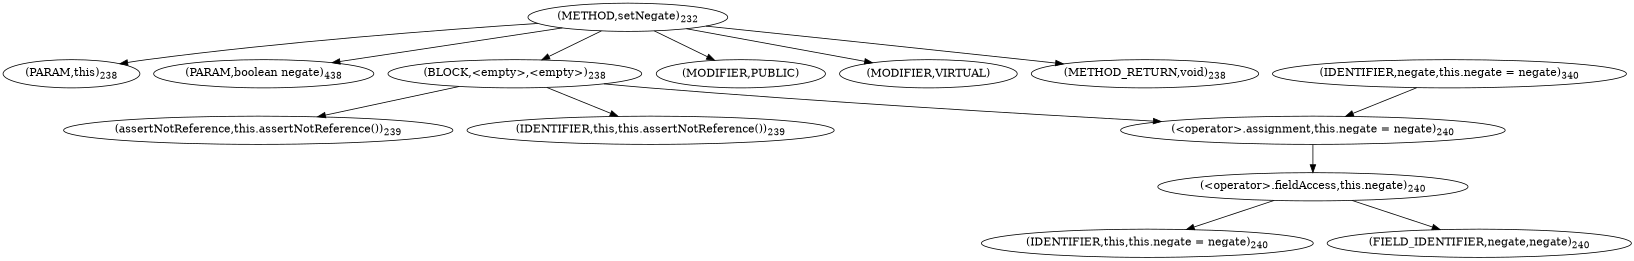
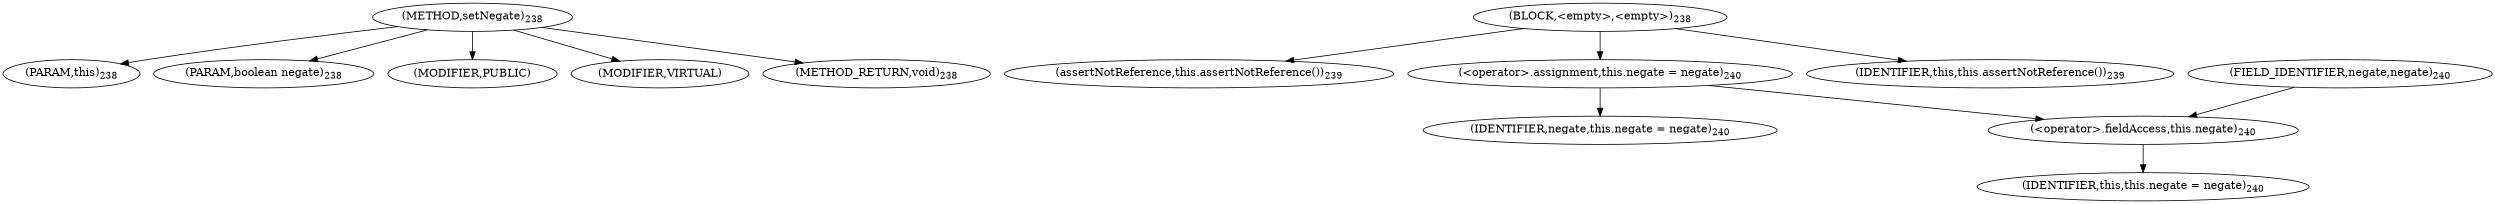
  digraph {
-   n1 [label=<(METHOD,setNegate)<SUB>232</SUB>>]
+   n1 [label=<(METHOD,setNegate)<SUB>238</SUB>>]
    n2 [label=<(PARAM,this)<SUB>238</SUB>>]
-   n3 [label=<(PARAM,boolean negate)<SUB>438</SUB>>]
+   n3 [label=<(PARAM,boolean negate)<SUB>238</SUB>>]
    n4 [label=<(BLOCK,&lt;empty&gt;,&lt;empty&gt;)<SUB>238</SUB>>]
    n5 [label=<(MODIFIER,PUBLIC)>]
    n6 [label=<(MODIFIER,VIRTUAL)>]
    n7 [label=<(METHOD_RETURN,void)<SUB>238</SUB>>]
    n8 [label=<(assertNotReference,this.assertNotReference())<SUB>239</SUB>>]
    n9 [label=<(&lt;operator&gt;.assignment,this.negate = negate)<SUB>240</SUB>>]
    n10 [label=<(IDENTIFIER,this,this.assertNotReference())<SUB>239</SUB>>]
    n11 [label=<(&lt;operator&gt;.fieldAccess,this.negate)<SUB>240</SUB>>]
-   n12 [label=<(IDENTIFIER,negate,this.negate = negate)<SUB>340</SUB>>]
+   n12 [label=<(IDENTIFIER,negate,this.negate = negate)<SUB>240</SUB>>]
    n13 [label=<(IDENTIFIER,this,this.negate = negate)<SUB>240</SUB>>]
    n14 [label=<(FIELD_IDENTIFIER,negate,negate)<SUB>240</SUB>>]
    n1 -> n2
    n1 -> n3
-   n1 -> n4
    n1 -> n5
    n1 -> n6
    n1 -> n7
    n4 -> n8
    n4 -> n9
    n4 -> n10
    n9 -> n11
-   n12 -> n9
+   n9 -> n12
    n11 -> n13
-   n11 -> n14
+   n14 -> n11
  }
